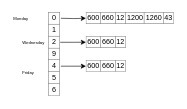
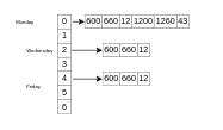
  <mxCell id="0" />
  <mxCell id="1" parent="0" />
  <mxCell id="2" style="edgeStyle=orthogonalEdgeStyle;rounded=0;orthogonalLoop=1;jettySize=auto;html=1;entryX=0;entryY=0.5;entryDx=0;entryDy=0;" edge="1" parent="1" target="6"><mxGeometry relative="1" as="geometry"><mxPoint x="101" y="30" as="sourcePoint" /></mxGeometry></mxCell>
  <mxCell id="3" style="edgeStyle=orthogonalEdgeStyle;rounded=0;orthogonalLoop=1;jettySize=auto;html=1;exitX=0.999;exitY=0.358;exitDx=0;exitDy=0;entryX=0;entryY=0.5;entryDx=0;entryDy=0;exitPerimeter=0;" edge="1" parent="1" source="5" target="7"><mxGeometry relative="1" as="geometry" /></mxCell>
  <mxCell id="4" style="edgeStyle=orthogonalEdgeStyle;rounded=0;orthogonalLoop=1;jettySize=auto;html=1;exitX=1.054;exitY=0.643;exitDx=0;exitDy=0;entryX=0;entryY=0.5;entryDx=0;entryDy=0;exitPerimeter=0;" edge="1" parent="1" source="5" target="8"><mxGeometry relative="1" as="geometry" /></mxCell>
- <mxCell id="5" value="&lt;table border=&quot;1&quot; width=&quot;100%&quot; style=&quot;width: 100% ; height: 100% ; border-collapse: collapse&quot;&gt;&lt;tbody&gt;&lt;tr&gt;&lt;td&gt;0&lt;/td&gt;&lt;/tr&gt;&lt;tr&gt;&lt;td&gt;1&lt;/td&gt;&lt;/tr&gt;&lt;tr&gt;&lt;td&gt;2&lt;/td&gt;&lt;/tr&gt;&lt;tr&gt;&lt;td&gt;9&lt;/td&gt;&lt;/tr&gt;&lt;tr&gt;&lt;td&gt;4&lt;/td&gt;&lt;/tr&gt;&lt;tr&gt;&lt;td&gt;5&lt;/td&gt;&lt;/tr&gt;&lt;tr&gt;&lt;td&gt;6&lt;/td&gt;&lt;/tr&gt;&lt;/tbody&gt;&lt;/table&gt;" style="text;html=1;strokeColor=none;fillColor=none;overflow=fill;align=center;" vertex="1" parent="1"><mxGeometry x="80" y="20" width="20" height="140" as="geometry" /></mxCell>
- <mxCell id="6" value="&lt;table border=&quot;1&quot; width=&quot;100%&quot; style=&quot;width: 100% ; height: 100% ; border-collapse: collapse&quot;&gt;&lt;tbody&gt;&lt;tr&gt;&lt;td&gt;600&lt;/td&gt;&lt;td&gt;660&lt;/td&gt;&lt;td&gt;12&lt;/td&gt;&lt;td&gt;1200&lt;/td&gt;&lt;td&gt;1260&lt;/td&gt;&lt;td&gt;43&lt;/td&gt;&lt;/tr&gt;&lt;/tbody&gt;&lt;/table&gt;" style="text;html=1;strokeColor=none;fillColor=none;overflow=fill;align=center;" vertex="1" parent="1"><mxGeometry x="143" y="20" width="147" height="20" as="geometry" /></mxCell>
+ <mxCell id="5" value="&lt;table border=&quot;1&quot; width=&quot;100%&quot; style=&quot;width: 100% ; height: 100% ; border-collapse: collapse&quot;&gt;&lt;tbody&gt;&lt;tr&gt;&lt;td&gt;0&lt;/td&gt;&lt;/tr&gt;&lt;tr&gt;&lt;td&gt;1&lt;/td&gt;&lt;/tr&gt;&lt;tr&gt;&lt;td&gt;2&lt;/td&gt;&lt;/tr&gt;&lt;tr&gt;&lt;td&gt;3&lt;/td&gt;&lt;/tr&gt;&lt;tr&gt;&lt;td&gt;4&lt;/td&gt;&lt;/tr&gt;&lt;tr&gt;&lt;td&gt;5&lt;/td&gt;&lt;/tr&gt;&lt;tr&gt;&lt;td&gt;6&lt;/td&gt;&lt;/tr&gt;&lt;/tbody&gt;&lt;/table&gt;" style="text;html=1;strokeColor=none;fillColor=none;overflow=fill;align=center;" vertex="1" parent="1"><mxGeometry x="80" y="20" width="20" height="140" as="geometry" /></mxCell>
+ <mxCell id="6" value="&lt;table border=&quot;1&quot; width=&quot;100%&quot; style=&quot;width: 100% ; height: 100% ; border-collapse: collapse&quot;&gt;&lt;tbody&gt;&lt;tr&gt;&lt;td&gt;600&lt;/td&gt;&lt;td&gt;660&lt;/td&gt;&lt;td&gt;12&lt;/td&gt;&lt;td&gt;1200&lt;/td&gt;&lt;td&gt;1260&lt;/td&gt;&lt;td&gt;43&lt;/td&gt;&lt;/tr&gt;&lt;/tbody&gt;&lt;/table&gt;" style="text;html=1;strokeColor=none;fillColor=none;overflow=fill;align=center;" vertex="1" parent="1"><mxGeometry x="118" y="20" width="147" height="20" as="geometry" /></mxCell>
  <mxCell id="7" value="&lt;table border=&quot;1&quot; width=&quot;100%&quot; style=&quot;width: 100% ; height: 100% ; border-collapse: collapse&quot;&gt;&lt;tbody&gt;&lt;tr&gt;&lt;td&gt;600&lt;/td&gt;&lt;td&gt;660&lt;/td&gt;&lt;td&gt;12&lt;/td&gt;&lt;/tr&gt;&lt;/tbody&gt;&lt;/table&gt;" style="text;html=1;strokeColor=none;fillColor=none;overflow=fill;align=center;" vertex="1" parent="1"><mxGeometry x="143" y="60" width="67" height="20" as="geometry" /></mxCell>
  <mxCell id="8" value="&lt;table border=&quot;1&quot; width=&quot;100%&quot; style=&quot;width: 100% ; height: 100% ; border-collapse: collapse&quot;&gt;&lt;tbody&gt;&lt;tr&gt;&lt;td&gt;600&lt;/td&gt;&lt;td&gt;660&lt;/td&gt;&lt;td&gt;12&lt;/td&gt;&lt;/tr&gt;&lt;/tbody&gt;&lt;/table&gt;" style="text;html=1;strokeColor=none;fillColor=none;overflow=fill;align=center;" vertex="1" parent="1"><mxGeometry x="143" y="100" width="67" height="20" as="geometry" /></mxCell>
  <mxCell id="9" value="&lt;font style=&quot;font-size: 7px&quot;&gt;Monday&lt;/font&gt;" style="text;html=1;resizable=0;points=[];autosize=1;align=left;verticalAlign=top;spacingTop=-4;" vertex="1" parent="1"><mxGeometry x="20" y="20" width="40" height="20" as="geometry" /></mxCell>
  <mxCell id="10" value="&lt;font style=&quot;font-size: 7px&quot;&gt;Wednesday&lt;/font&gt;" style="text;html=1;resizable=0;points=[];autosize=1;align=left;verticalAlign=top;spacingTop=-4;" vertex="1" parent="1"><mxGeometry x="35" y="60" width="50" height="20" as="geometry" /></mxCell>
  <mxCell id="11" value="&lt;font style=&quot;font-size: 7px&quot;&gt;Friday&lt;/font&gt;" style="text;html=1;resizable=0;points=[];autosize=1;align=left;verticalAlign=top;spacingTop=-4;" vertex="1" parent="1"><mxGeometry x="35" y="110" width="30" height="20" as="geometry" /></mxCell>
